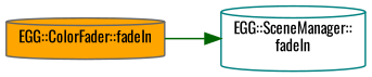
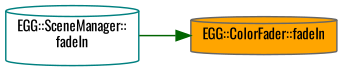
  digraph {
    rankdir=RL
    fontname=Oswald
    node [fontname=Oswald fontsize=10 shape=cylinder style=filled]
    n1 [color=gray40 fillcolor=orange fontcolor=black height=0.2 label="EGG::ColorFader::fadeIn" width=0.4]
    n2 [color=teal fillcolor=white height=0.2 label="EGG::SceneManager::\lfadeIn" width=0.4]
-   n2 -> n1 [color=darkgreen dir=back fontname=Oswald fontsize=10 labelfontname=FreeMono labelfontsize=10 style=solid]
+   n1 -> n2 [color=darkgreen dir=back fontname=Oswald fontsize=10 labelfontname=FreeMono labelfontsize=10 style=solid]
  }
